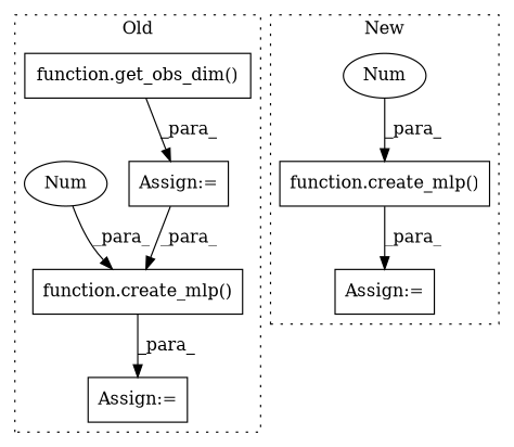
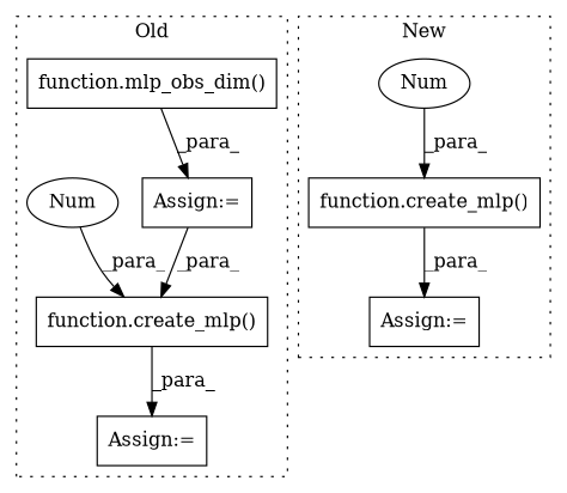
  digraph {
    node [a=75 l=3 shape=box]
    n1 [l="11,1" label="function.create_mlp()" s="7340,7399"]
-   n2 [l="12,1" label="function.get_obs_dim()" s="7107,7141"]
+   n2 [l="12,1" label="function.mlp_obs_dim()" s="7107,7141"]
    n3 [a=76 l=1 label=Num s=7373 shape=ellipse]
    n4 [a=68 label="Assign:=" s=7104]
    n5 [a=68 label="Assign:=" s=7337]
    n6 [l="11,1" label="function.create_mlp()" s="8374,8438"]
    n7 [a=76 l=1 label=Num s=8412 shape=ellipse]
    n8 [a=68 label="Assign:=" s=8371]
    subgraph cluster_1 {
      label=Old
      style=dotted
      n1
      n2
      n3
      n4
      n5
    }
    subgraph cluster_2 {
      label=New
      style=dotted
      n6
      n7
      n8
    }
    n1 -> n5 [label=_para_]
    n2 -> n4 [label=_para_]
    n3 -> n1 [label=_para_]
    n4 -> n1 [label=_para_]
    n6 -> n8 [label=_para_]
    n7 -> n6 [label=_para_]
  }
